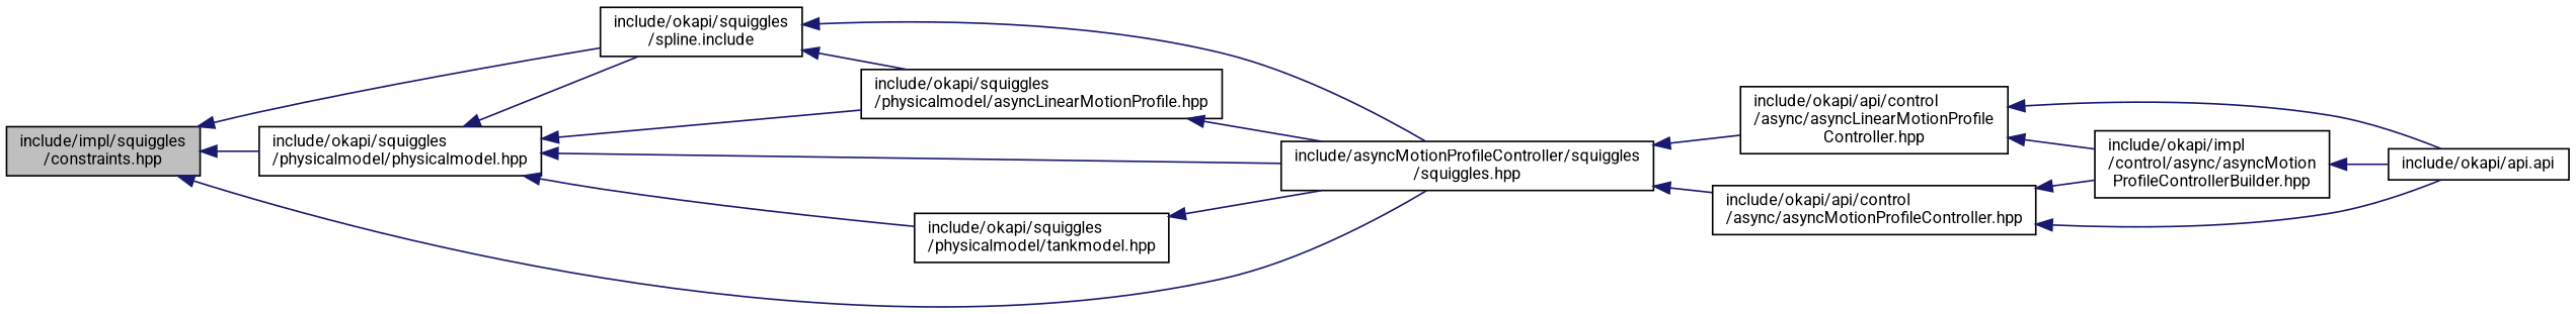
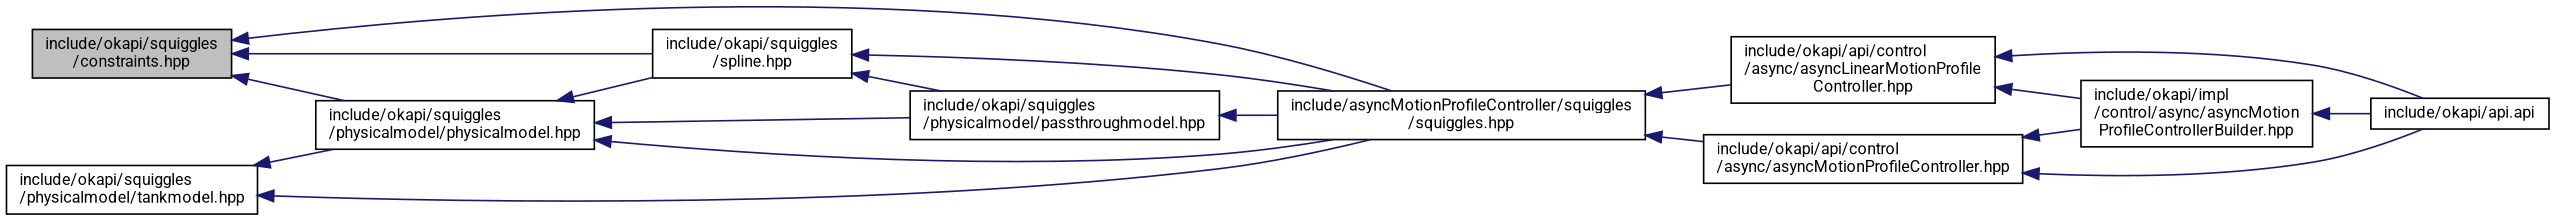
  digraph {
    fontname=Roboto
    rankdir=LR
    node [color=black fillcolor=white fontname=Roboto fontsize=10 shape=record style=filled]
    edge [color=midnightblue dir=back fontname=Roboto fontsize=10 labelfontname=Helvetica labelfontsize=10 style=solid]
-   n1 [fillcolor=grey75 fontcolor=black height=0.2 label="include/impl/squiggles\l/constraints.hpp" width=0.4]
+   n1 [fillcolor=grey75 fontcolor=black height=0.2 label="include/okapi/squiggles\l/constraints.hpp" width=0.4]
    n2 [height=0.2 label="include/okapi/squiggles\l/physicalmodel/physicalmodel.hpp" width=0.4]
-   n3 [height=0.2 label="include/okapi/squiggles\l/spline.include" width=0.4]
+   n3 [height=0.2 label="include/okapi/squiggles\l/spline.hpp" width=0.4]
    n4 [height=0.2 label="include/asyncMotionProfileController/squiggles\l/squiggles.hpp" width=0.4]
-   n5 [height=0.2 label="include/okapi/squiggles\l/physicalmodel/asyncLinearMotionProfile.hpp" width=0.4]
+   n5 [height=0.2 label="include/okapi/squiggles\l/physicalmodel/passthroughmodel.hpp" width=0.4]
    n6 [height=0.2 label="include/okapi/squiggles\l/physicalmodel/tankmodel.hpp" width=0.4]
    n7 [height=0.2 label="include/okapi/api/control\l/async/asyncLinearMotionProfile\lController.hpp" width=0.4]
    n8 [height=0.2 label="include/okapi/api/control\l/async/asyncMotionProfileController.hpp" width=0.4]
    n9 [height=0.2 label="include/okapi/api.api" width=0.4]
    n10 [height=0.2 label="include/okapi/impl\l/control/async/asyncMotion\lProfileControllerBuilder.hpp" width=0.4]
    n1 -> n2
    n1 -> n3
    n1 -> n4
    n2 -> n3
    n2 -> n4
    n2 -> n5
-   n2 -> n6
+   n6 -> n2
    n3 -> n4
    n3 -> n5
    n4 -> n7
    n4 -> n8
    n5 -> n4
    n6 -> n4
    n7 -> n9
    n7 -> n10
    n8 -> n9
    n8 -> n10
    n10 -> n9
  }
